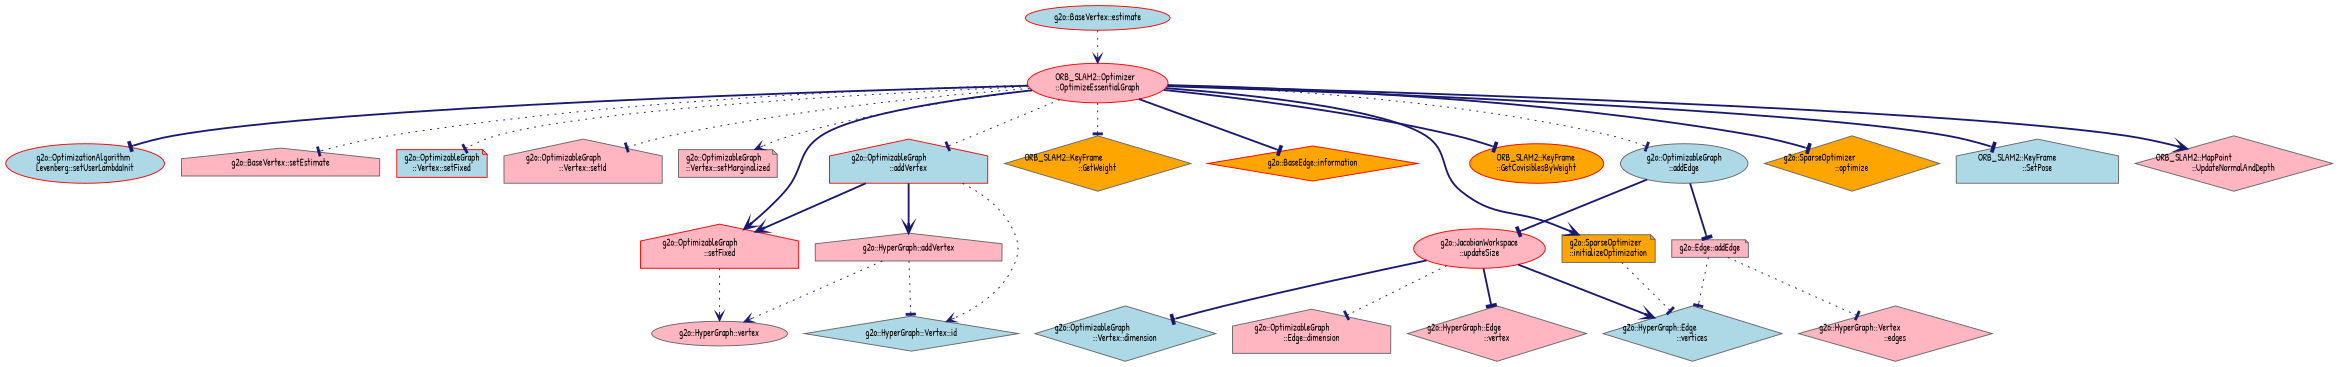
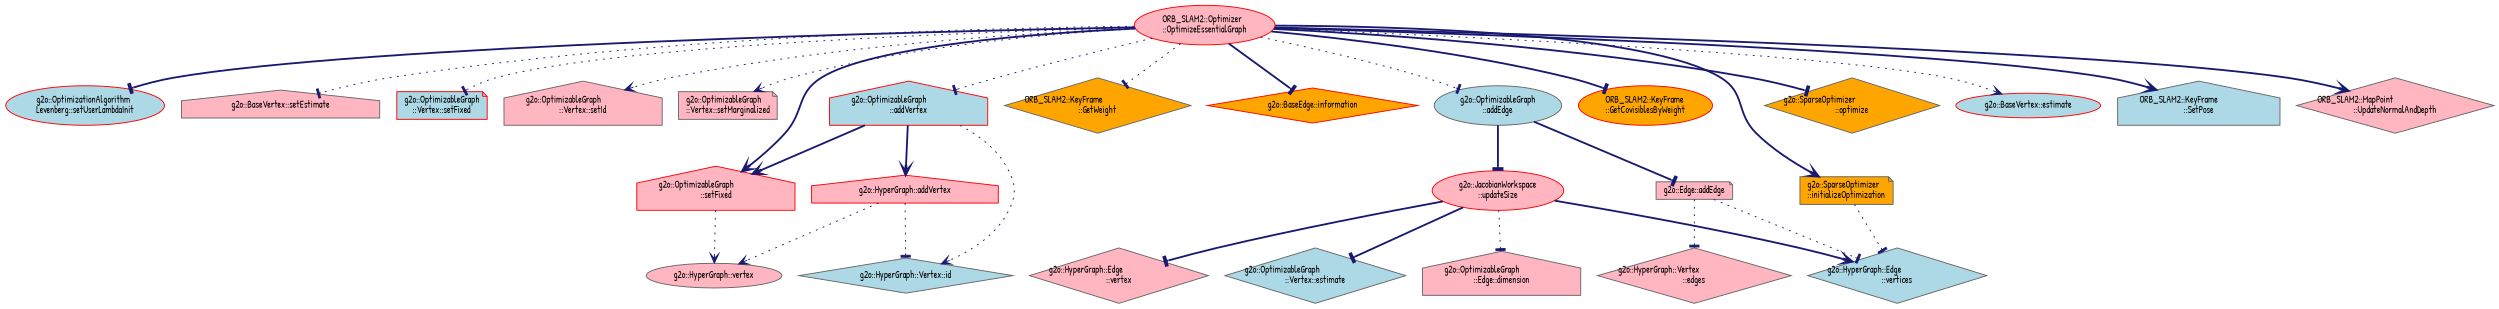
  digraph {
    fontname="Patrick Hand"
    rankdir=TB
    node [color=gray40 fillcolor=lightpink fontname="Patrick Hand" fontsize=10 shape=diamond style=filled]
    edge [arrowhead=tee color=midnightblue fontname="Patrick Hand" fontsize=10 labelfontname=Helvetica labelfontsize=10 style=dotted]
    n1 [color=red fontcolor=black height=0.2 label="ORB_SLAM2::Optimizer\l::OptimizeEssentialGraph" shape=ellipse width=0.4]
    n2 [color=red fillcolor=lightblue height=0.2 label="g2o::OptimizationAlgorithm\lLevenberg::setUserLambdaInit" shape=ellipse width=0.4]
    n3 [height=0.2 label="g2o::BaseVertex::setEstimate" shape=house width=0.4]
    n4 [color=red fillcolor=lightblue height=0.2 label="g2o::OptimizableGraph\l::Vertex::setFixed" shape=note width=0.4]
    n5 [height=0.2 label="g2o::OptimizableGraph\l::Vertex::setId" shape=house width=0.4]
    n6 [height=0.2 label="g2o::OptimizableGraph\l::Vertex::setMarginalized" shape=note width=0.4]
    n7 [color=red fillcolor=lightblue height=0.2 label="g2o::OptimizableGraph\l::addVertex" shape=house width=0.4]
    n8 [color=red height=0.2 label="g2o::OptimizableGraph\l::setFixed" shape=house width=0.4]
    n9 [fillcolor=orange height=0.2 label="ORB_SLAM2::KeyFrame\l::GetWeight" width=0.4]
    n10 [color=red fillcolor=orange height=0.2 label="g2o::BaseEdge::information" width=0.4]
    n11 [fillcolor=lightblue height=0.2 label="g2o::OptimizableGraph\l::addEdge" shape=ellipse width=0.4]
    n12 [color=red fillcolor=orange height=0.2 label="ORB_SLAM2::KeyFrame\l::GetCovisiblesByWeight" shape=ellipse width=0.4]
    n13 [fillcolor=orange height=0.2 label="g2o::SparseOptimizer\l::initializeOptimization" shape=note width=0.4]
    n14 [fillcolor=orange height=0.2 label="g2o::SparseOptimizer\l::optimize" width=0.4]
    n15 [color=red fillcolor=lightblue height=0.2 label="g2o::BaseVertex::estimate" shape=ellipse width=0.4]
    n16 [fillcolor=lightblue height=0.2 label="ORB_SLAM2::KeyFrame\l::SetPose" shape=house width=0.4]
    n17 [height=0.2 label="ORB_SLAM2::MapPoint\l::UpdateNormalAndDepth" width=0.4]
    n18 [fillcolor=lightblue height=0.2 label="g2o::HyperGraph::Vertex::id" width=0.4]
-   n19 [height=0.2 label="g2o::HyperGraph::addVertex" shape=house width=0.4]
+   n19 [color=red height=0.2 label="g2o::HyperGraph::addVertex" shape=house width=0.4]
    n20 [height=0.2 label="g2o::HyperGraph::vertex" shape=ellipse width=0.4]
    n21 [height=0.2 label="g2o::Edge::addEdge" shape=note width=0.4]
    n22 [color=red height=0.2 label="g2o::JacobianWorkspace\l::updateSize" shape=ellipse width=0.4]
    n23 [fillcolor=lightblue height=0.2 label="g2o::HyperGraph::Edge\l::vertices" width=0.4]
    n24 [height=0.2 label="g2o::HyperGraph::Vertex\l::edges" width=0.4]
    n25 [height=0.2 label="g2o::OptimizableGraph\l::Edge::dimension" shape=house width=0.4]
    n26 [height=0.2 label="g2o::HyperGraph::Edge\l::vertex" width=0.4]
-   n27 [fillcolor=lightblue height=0.2 label="g2o::OptimizableGraph\l::Vertex::dimension" width=0.4]
+   n27 [fillcolor=lightblue height=0.2 label="g2o::OptimizableGraph\l::Vertex::estimate" width=0.4]
    n1 -> n2 [style=bold]
    n1 -> n3
    n1 -> n4
-   n1 -> n5
+   n1 -> n5 [arrowhead=vee]
    n1 -> n6 [arrowhead=vee]
    n1 -> n7
    n1 -> n8 [arrowhead=vee style=bold]
    n1 -> n9
    n1 -> n10 [style=bold]
    n1 -> n11
    n1 -> n12 [style=bold]
    n1 -> n13 [arrowhead=vee style=bold]
    n1 -> n14 [style=bold]
-   n15 -> n1 [arrowhead=vee]
-   n1 -> n16 [style=bold]
+   n1 -> n15 [arrowhead=vee]
+   n1 -> n16 [arrowhead=vee style=bold]
    n1 -> n17 [arrowhead=vee style=bold]
    n7 -> n8 [arrowhead=vee style=bold]
    n7 -> n18 [arrowhead=vee]
    n7 -> n19 [arrowhead=vee style=bold]
    n8 -> n20 [arrowhead=vee]
    n11 -> n21 [style=bold]
    n11 -> n22 [style=bold]
    n13 -> n23
    n19 -> n18
    n19 -> n20 [arrowhead=vee]
    n21 -> n23
    n21 -> n24
    n22 -> n23 [arrowhead=vee style=bold]
    n22 -> n25
    n22 -> n26 [style=bold]
    n22 -> n27 [style=bold]
  }
